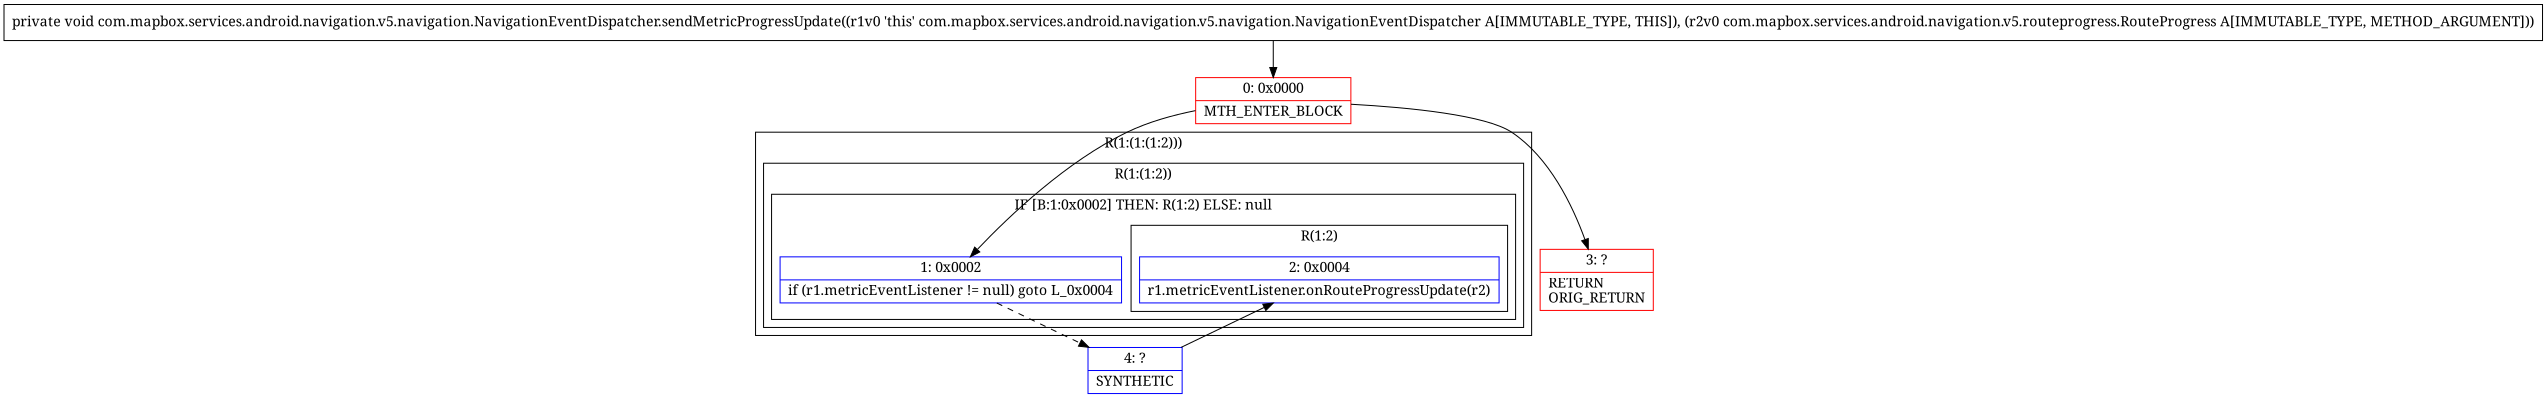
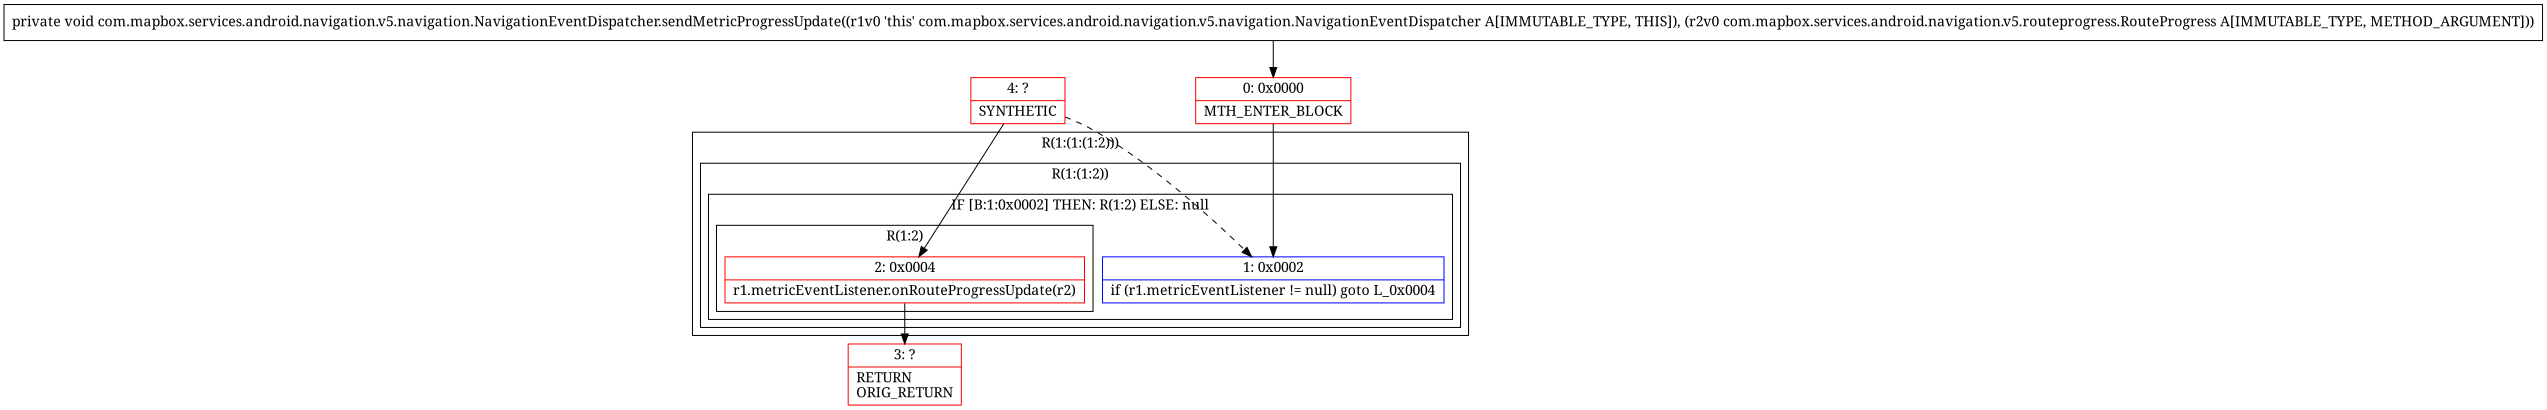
  digraph {
    fontname="Noto Serif"
    node [color=red fontname="Noto Serif" shape=record]
    edge [fontname="Noto Serif"]
-   n1 [color=blue label="{2\:\ 0x0004|r1.metricEventListener.onRouteProgressUpdate(r2)\l}"]
+   n1 [label="{2\:\ 0x0004|r1.metricEventListener.onRouteProgressUpdate(r2)\l}"]
    n2 [color=blue label="{1\:\ 0x0002|if (r1.metricEventListener != null) goto L_0x0004\l}"]
    n3 [label="{3\:\ ?|RETURN\lORIG_RETURN\l}"]
-   n4 [color=blue label="{4\:\ ?|SYNTHETIC\l}"]
+   n4 [label="{4\:\ ?|SYNTHETIC\l}"]
    n5 [label="{0\:\ 0x0000|MTH_ENTER_BLOCK\l}"]
    n6 [label="{private void com.mapbox.services.android.navigation.v5.navigation.NavigationEventDispatcher.sendMetricProgressUpdate((r1v0 'this' com.mapbox.services.android.navigation.v5.navigation.NavigationEventDispatcher A[IMMUTABLE_TYPE, THIS]), (r2v0 com.mapbox.services.android.navigation.v5.routeprogress.RouteProgress A[IMMUTABLE_TYPE, METHOD_ARGUMENT])) }" color=""]
    subgraph cluster_1 {
      label="R(1:(1:(1:2)))"
      subgraph cluster_2 {
        label="R(1:(1:2))"
        subgraph cluster_3 {
          label="IF [B:1:0x0002] THEN: R(1:2) ELSE: null"
          n2
          subgraph cluster_4 {
            label="R(1:2)"
            n1
          }
        }
      }
    }
-   n5 -> n3
-   n2 -> n4 [style=dashed]
+   n1 -> n3
+   n4 -> n2 [style=dashed]
    n4 -> n1
    n5 -> n2
    n6 -> n5
  }
